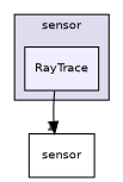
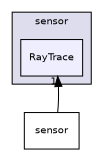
  digraph {
    compound=true
    node [fontname=Helvetica fontsize=10 shape=box]
    n1 [fillcolor="#eeeeff" label=RayTrace pencolor=black style=filled]
    n2 [label=sensor]
    subgraph cluster_1 {
      bgcolor="#ddddee"
      fontname=Helvetica
      fontsize=10
      label=sensor
      pencolor=black
      n1
    }
-   n1 -> n2 [headlabel=1 labeldistance=1.5 labelfontname=Helvetica labelfontsize=10]
+   n2 -> n1 [headlabel=1 labeldistance=1.5 labelfontname=Helvetica labelfontsize=10]
  }
